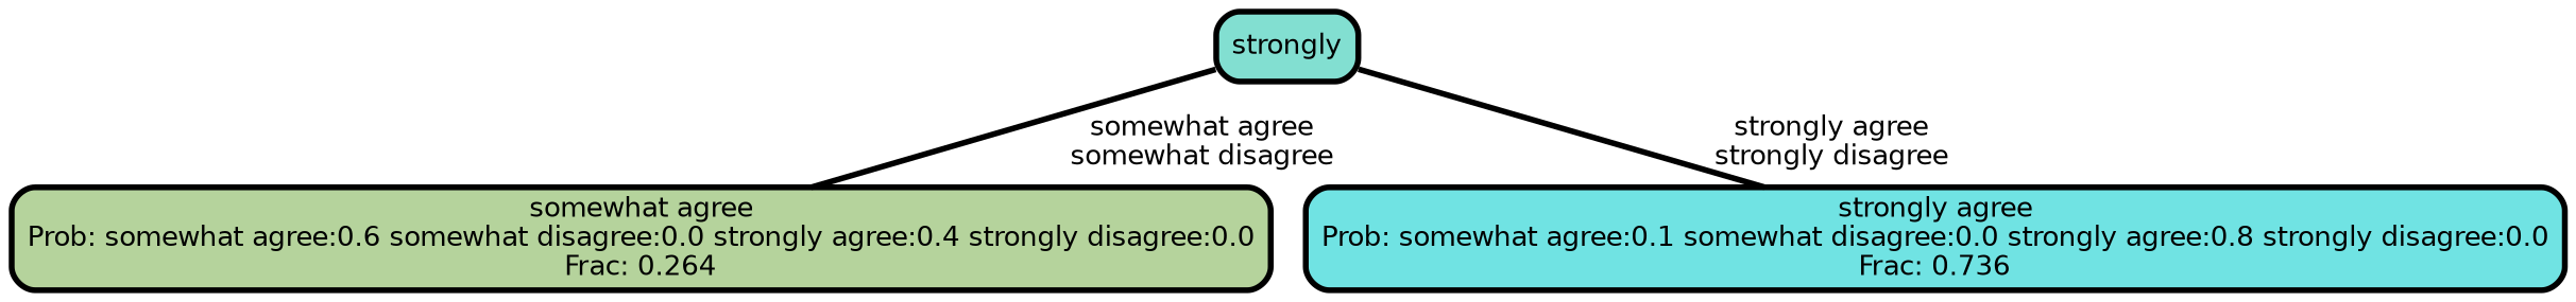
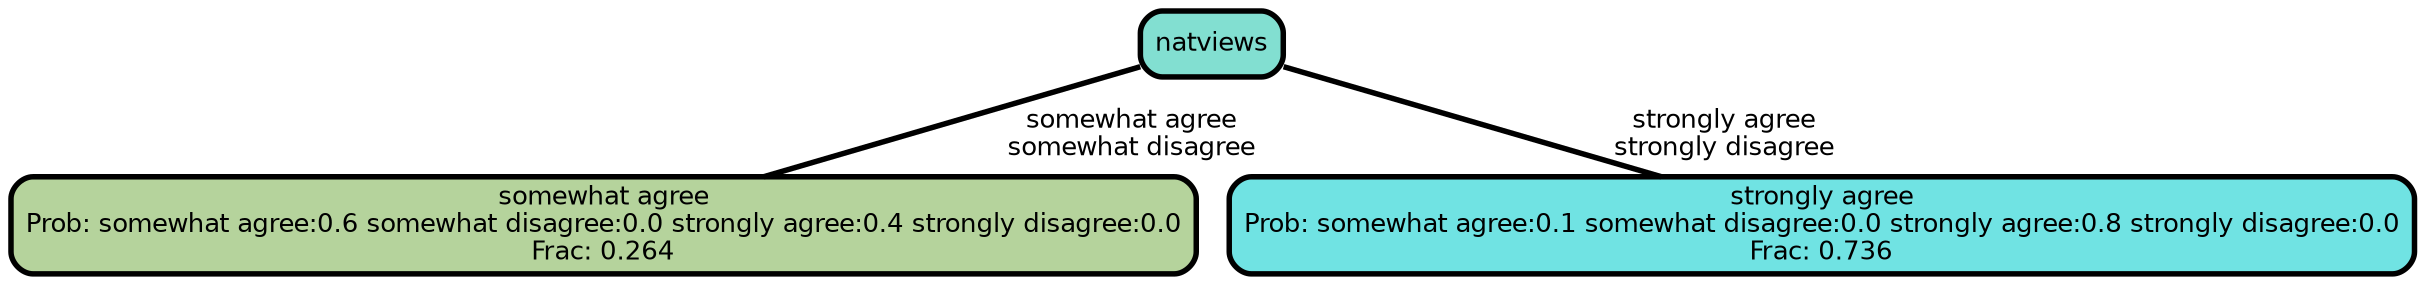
  graph {
    ranksep="0 equally"
    splines=straight
    node [color=black fontcolor=black fontname=helvetica penwidth=3 shape=box style="filled, rounded"]
    edge [color=black fontname=helvetica penwidth=3]
    n1 [fillcolor="#b5d39c" label="somewhat agree\nProb: somewhat agree:0.6 somewhat disagree:0.0 strongly agree:0.4 strongly disagree:0.0\nFrac: 0.264"]
-   n2 [fillcolor="#82dfd1" label=strongly]
+   n2 [fillcolor="#82dfd1" label=natviews]
    n3 [fillcolor="#70e3e3" label="strongly agree\nProb: somewhat agree:0.1 somewhat disagree:0.0 strongly agree:0.8 strongly disagree:0.0\nFrac: 0.736"]
    subgraph sub_1 {
      rank=same
    }
    n2 -- n1 [label=" somewhat agree\n somewhat disagree"]
    n2 -- n3 [label=" strongly agree\n strongly disagree"]
  }
